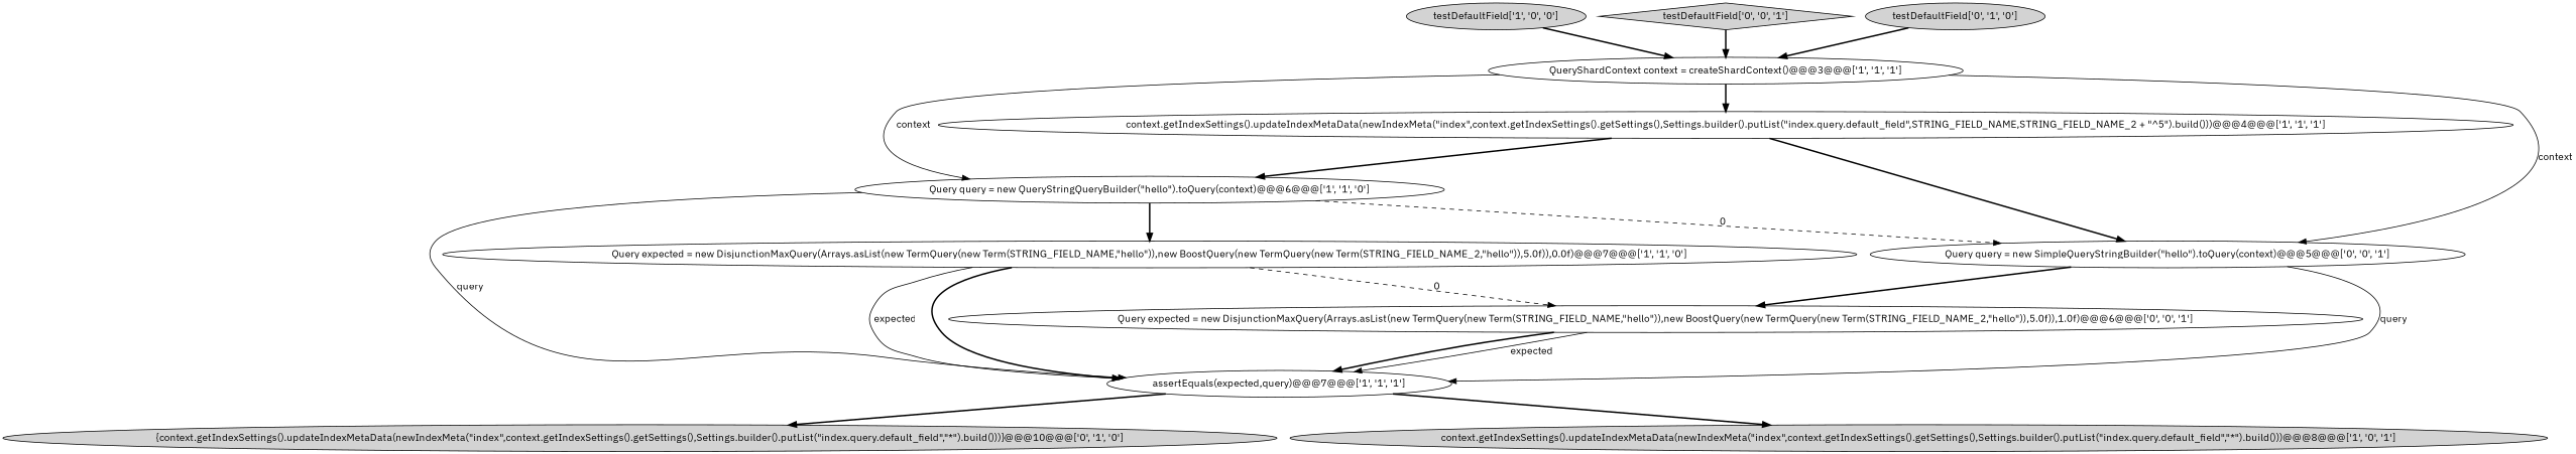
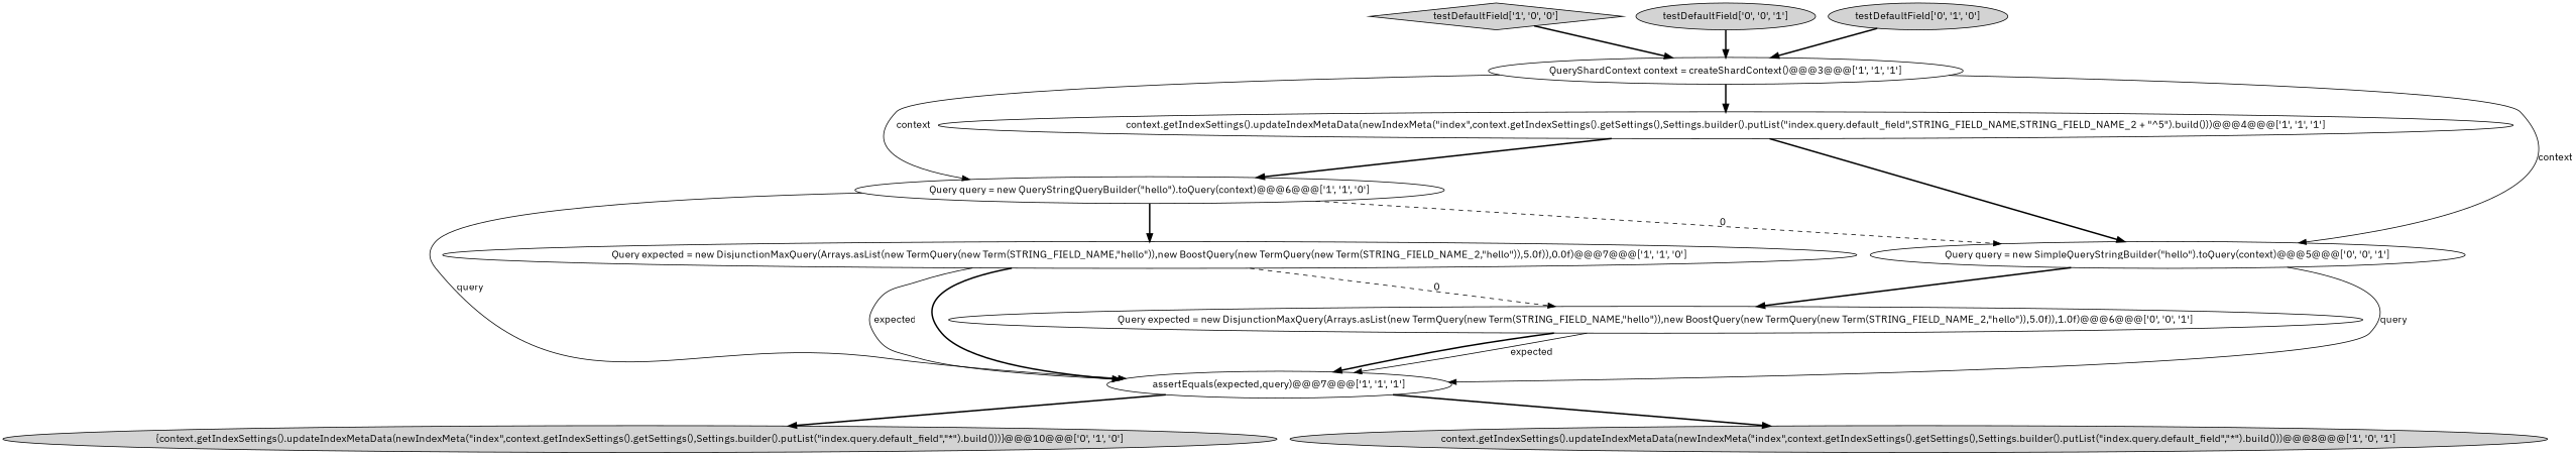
  digraph {
    fontname="IBM Plex Sans"
    node [fillcolor=white fontname="IBM Plex Sans" shape=ellipse style=filled]
    edge [fontname="IBM Plex Sans" style=bold]
    n1 [label="Query query = new QueryStringQueryBuilder(\"hello\").toQuery(context)@@@6@@@['1', '1', '0']"]
    n2 [label="Query expected = new DisjunctionMaxQuery(Arrays.asList(new TermQuery(new Term(STRING_FIELD_NAME,\"hello\")),new BoostQuery(new TermQuery(new Term(STRING_FIELD_NAME_2,\"hello\")),5.0f)),0.0f)@@@7@@@['1', '1', '0']"]
    n3 [label="Query query = new SimpleQueryStringBuilder(\"hello\").toQuery(context)@@@5@@@['0', '0', '1']"]
    n4 [label="assertEquals(expected,query)@@@7@@@['1', '1', '1']"]
    n5 [label="Query expected = new DisjunctionMaxQuery(Arrays.asList(new TermQuery(new Term(STRING_FIELD_NAME,\"hello\")),new BoostQuery(new TermQuery(new Term(STRING_FIELD_NAME_2,\"hello\")),5.0f)),1.0f)@@@6@@@['0', '0', '1']"]
    n6 [fillcolor=lightgray label="{context.getIndexSettings().updateIndexMetaData(newIndexMeta(\"index\",context.getIndexSettings().getSettings(),Settings.builder().putList(\"index.query.default_field\",\"*\").build()))}@@@10@@@['0', '1', '0']"]
    n7 [fillcolor=lightgray label="context.getIndexSettings().updateIndexMetaData(newIndexMeta(\"index\",context.getIndexSettings().getSettings(),Settings.builder().putList(\"index.query.default_field\",\"*\").build()))@@@8@@@['1', '0', '1']"]
-   n8 [fillcolor=lightgray label="testDefaultField['1', '0', '0']"]
+   n8 [fillcolor=lightgray label="testDefaultField['1', '0', '0']" shape=diamond]
    n9 [label="QueryShardContext context = createShardContext()@@@3@@@['1', '1', '1']"]
    n10 [label="context.getIndexSettings().updateIndexMetaData(newIndexMeta(\"index\",context.getIndexSettings().getSettings(),Settings.builder().putList(\"index.query.default_field\",STRING_FIELD_NAME,STRING_FIELD_NAME_2 + \"^5\").build()))@@@4@@@['1', '1', '1']"]
-   n11 [fillcolor=lightgray label="testDefaultField['0', '0', '1']" shape=diamond]
+   n11 [fillcolor=lightgray label="testDefaultField['0', '0', '1']"]
    n12 [fillcolor=lightgray label="testDefaultField['0', '1', '0']"]
    n1 -> n2
    n1 -> n3 [label=0 style=dashed]
    n1 -> n4 [label=query style=solid]
    n2 -> n4 [label=expected style=solid]
    n2 -> n4
    n2 -> n5 [label=0 style=dashed]
    n3 -> n4 [label=query style=solid]
    n3 -> n5
    n4 -> n6
    n4 -> n7
    n5 -> n4
    n5 -> n4 [label=expected style=solid]
    n8 -> n9
    n9 -> n1 [label=context style=solid]
    n9 -> n3 [label=context style=solid]
    n9 -> n10
    n10 -> n1
    n10 -> n3
    n11 -> n9
    n12 -> n9
  }
